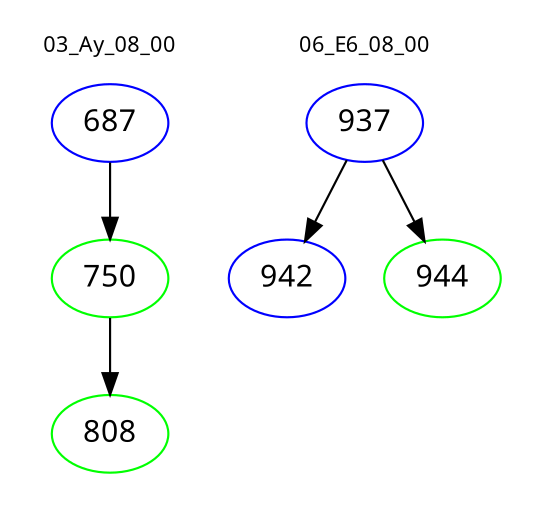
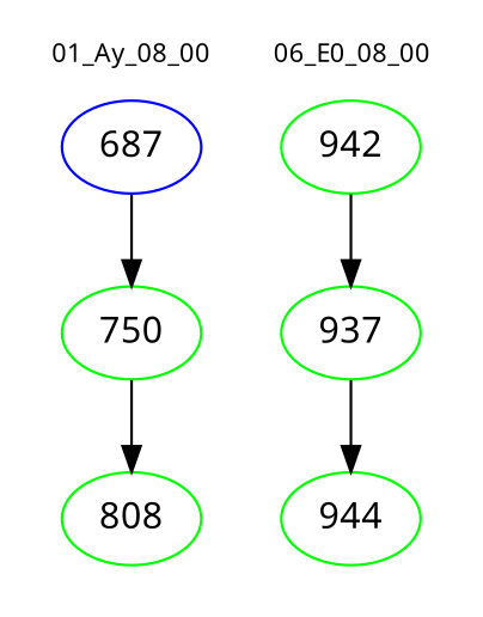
  digraph {
    fontname="Noto Sans"
    node [color=green fontname="Noto Sans"]
    edge [color=black fontname="Noto Sans"]
    n1 [color=blue label=687]
    n2 [label=750]
    n3 [label=808]
-   n4 [color=blue label=942]
-   n5 [color=blue label=937]
+   n4 [label=942]
+   n5 [label=937]
    n6 [label=944]
    subgraph cluster_1 {
      color=white
      fontsize=10
-     label="03_Ay_08_00"
+     label="01_Ay_08_00"
      n1
      n2
      n3
    }
    subgraph cluster_2 {
      color=white
      fontsize=10
-     label="06_E6_08_00"
+     label="06_E0_08_00"
      n4
      n5
      n6
    }
    n1 -> n2
    n2 -> n3
-   n5 -> n4
+   n4 -> n5
    n5 -> n6
  }
